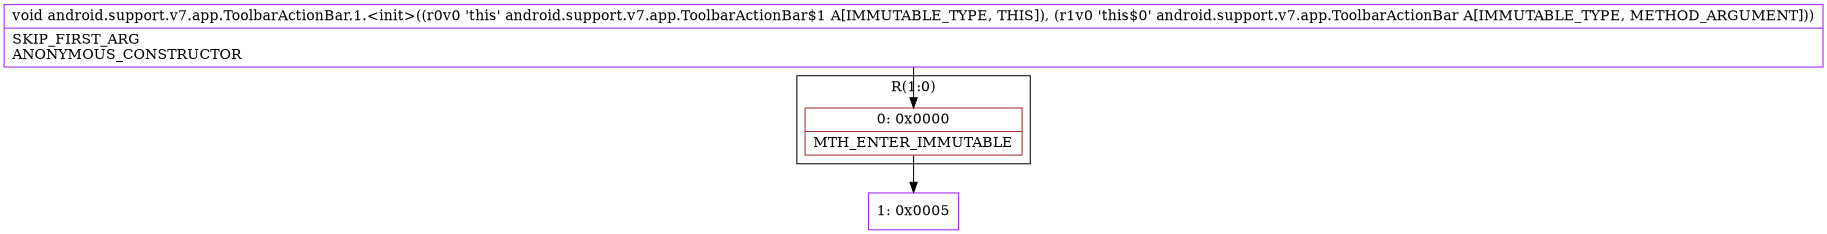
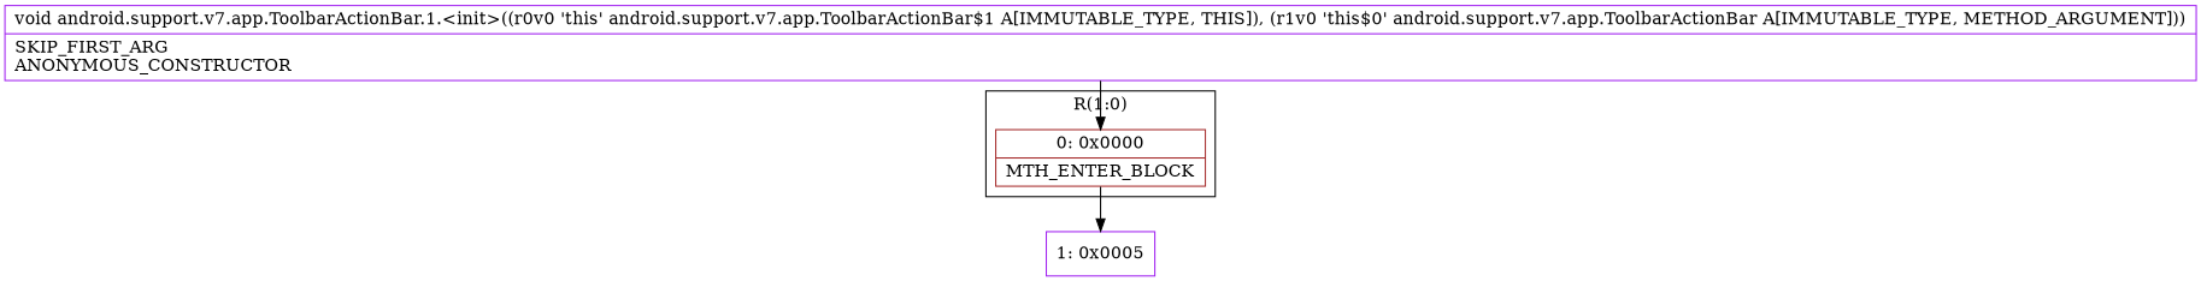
  digraph {
    node [color=purple shape=record]
-   n1 [color=brown label="{0\:\ 0x0000|MTH_ENTER_IMMUTABLE\l}"]
+   n1 [color=brown label="{0\:\ 0x0000|MTH_ENTER_BLOCK\l}"]
    n2 [label="{1\:\ 0x0005}"]
    n3 [label="{void android.support.v7.app.ToolbarActionBar.1.\<init\>((r0v0 'this' android.support.v7.app.ToolbarActionBar$1 A[IMMUTABLE_TYPE, THIS]), (r1v0 'this$0' android.support.v7.app.ToolbarActionBar A[IMMUTABLE_TYPE, METHOD_ARGUMENT]))  | SKIP_FIRST_ARG\lANONYMOUS_CONSTRUCTOR\l}"]
    subgraph cluster_1 {
      label="R(1:0)"
      n1
    }
    n1 -> n2
    n3 -> n1
  }
